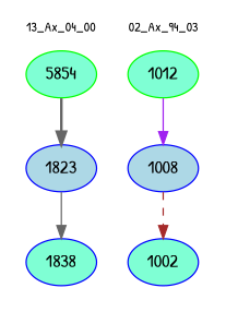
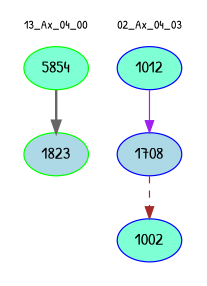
  digraph {
    fontname="Patrick Hand"
    node [color=blue fillcolor=aquamarine fontname="Patrick Hand" style=filled]
    edge [color=gray40 fontname="Patrick Hand" style=solid]
    n1 [color=green label=5854]
-   n2 [fillcolor=lightblue label=1823]
-   n3 [label=1838]
-   n4 [color=green label=1012]
-   n5 [fillcolor=lightblue label=1008]
+   n2 [color=green fillcolor=lightblue label=1823]
+   n4 [label=1012]
+   n5 [fillcolor=lightblue label=1708]
    n6 [label=1002]
    subgraph cluster_1 {
      color=white
      fontsize=10
      label="13_Ax_04_00"
      n1
      n2
-     n3
    }
    subgraph cluster_2 {
      color=white
      fontsize=10
-     label="02_Ax_94_03"
+     label="02_Ax_04_03"
      n4
      n5
      n6
    }
    n1 -> n2 [style=bold]
-   n2 -> n3
    n4 -> n5 [color=purple]
    n5 -> n6 [color=brown style=dashed]
  }
